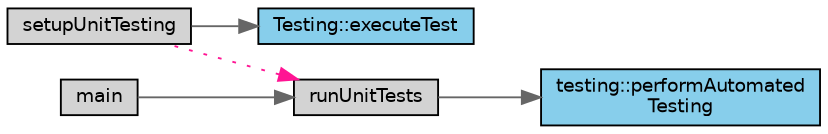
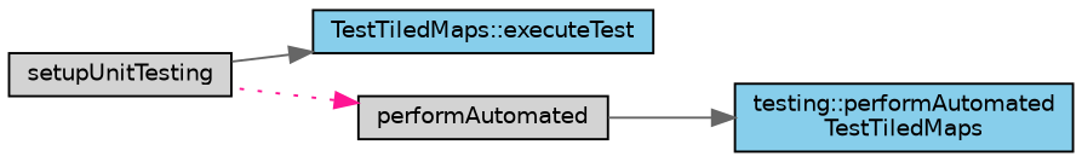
  digraph {
    rankdir=RL
    node [color=black fillcolor=lightgrey fontname=Helvetica fontsize=10 shape=record style=filled]
    edge [color=gray40 dir=back fontname=Helvetica fontsize=10 labelfontname=Helvetica labelfontsize=10 style=solid]
-   n1 [fillcolor=skyblue fontcolor=black height=0.2 label="Testing::executeTest" width=0.4]
+   n1 [fillcolor=skyblue fontcolor=black height=0.2 label="TestTiledMaps::executeTest" width=0.4]
    n2 [height=0.2 label=setupUnitTesting width=0.4]
-   n3 [fillcolor=skyblue height=0.2 label="testing::performAutomated\lTesting" width=0.4]
-   n4 [height=0.2 label=runUnitTests width=0.4]
-   n5 [height=0.2 label=main width=0.4]
+   n3 [fillcolor=skyblue height=0.2 label="testing::performAutomated\lTestTiledMaps" width=0.4]
+   n4 [height=0.2 label=performAutomated width=0.4]
    n1 -> n2
    n3 -> n4
    n4 -> n2 [color=deeppink style=dotted]
-   n4 -> n5
  }
